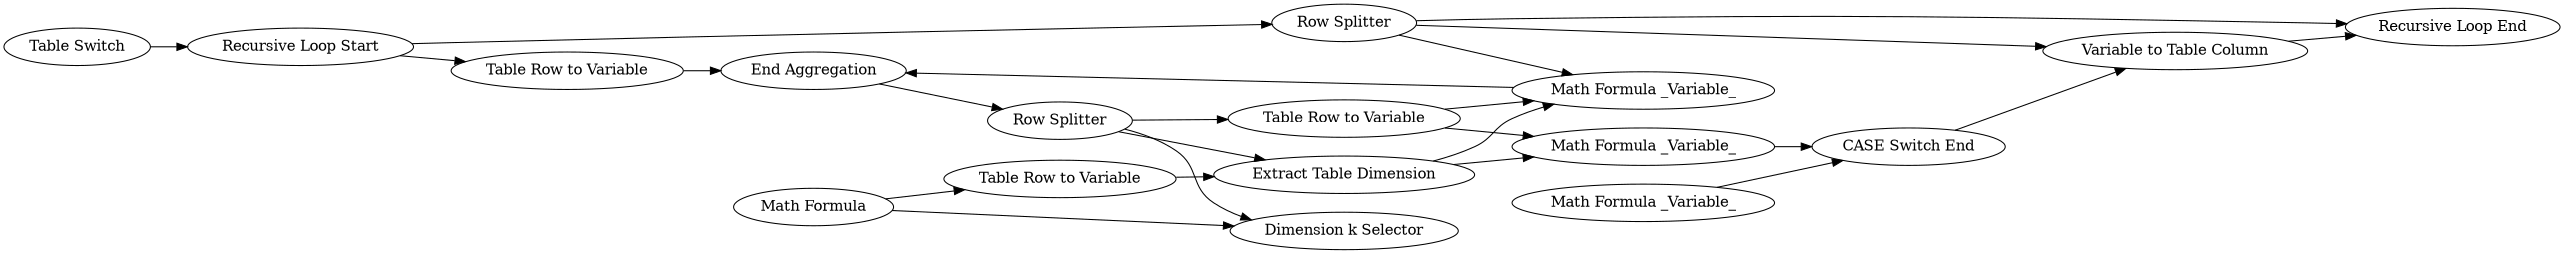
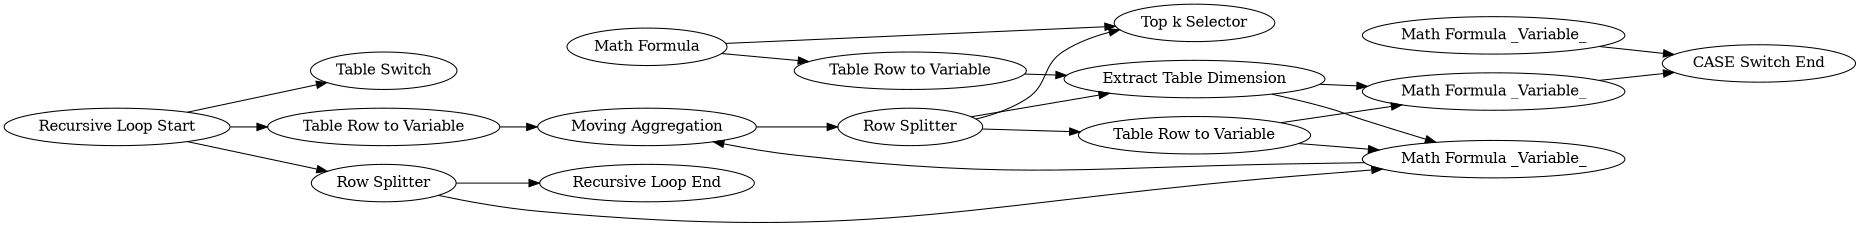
  digraph {
    rankdir=LR
    n1 [label="Table Switch"]
    n2 [label="Recursive Loop Start"]
    n3 [label="Table Row to Variable"]
    n4 [label="Row Splitter"]
-   n5 [label="End Aggregation"]
-   n6 [label="Variable to Table Column"]
+   n5 [label="Moving Aggregation"]
    n7 [label="Recursive Loop End"]
    n8 [label="Math Formula _Variable_"]
    n9 [label="Row Splitter"]
    n10 [label="CASE Switch End"]
    n11 [label="Math Formula _Variable_"]
    n12 [label="Table Row to Variable"]
    n13 [label="Extract Table Dimension"]
-   n14 [label="Dimension k Selector"]
+   n14 [label="Top k Selector"]
    n15 [label="Math Formula _Variable_"]
    n16 [label="Math Formula"]
    n17 [label="Table Row to Variable"]
-   n1 -> n2
+   n2 -> n1
    n2 -> n3
    n2 -> n4
    n3 -> n5
-   n4 -> n6
    n4 -> n7
    n4 -> n8
    n5 -> n9
-   n6 -> n7
    n8 -> n5
    n9 -> n12
    n9 -> n13
    n9 -> n14
-   n10 -> n6
    n11 -> n10
    n12 -> n8
    n12 -> n15
    n13 -> n8
    n13 -> n15
    n15 -> n10
    n16 -> n14
    n16 -> n17
    n17 -> n13
  }
